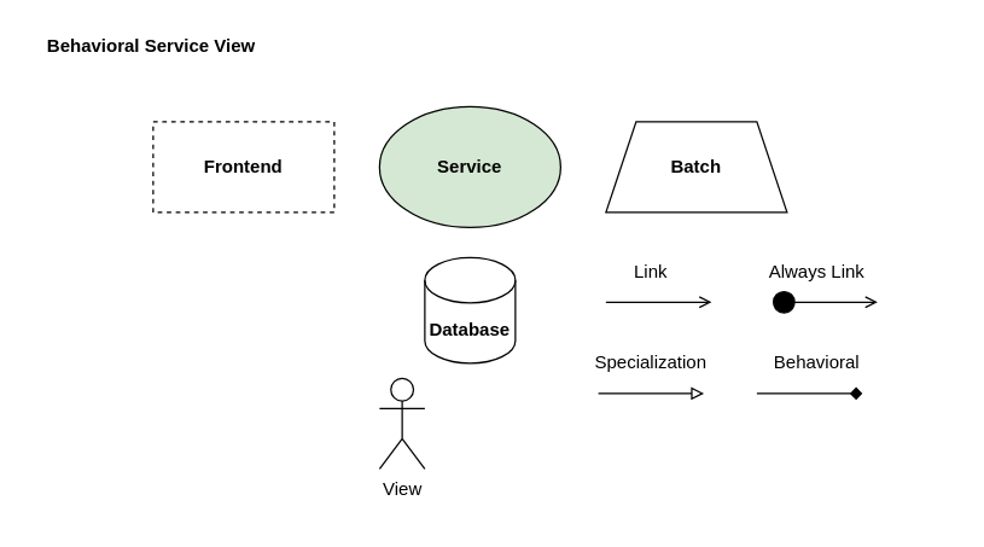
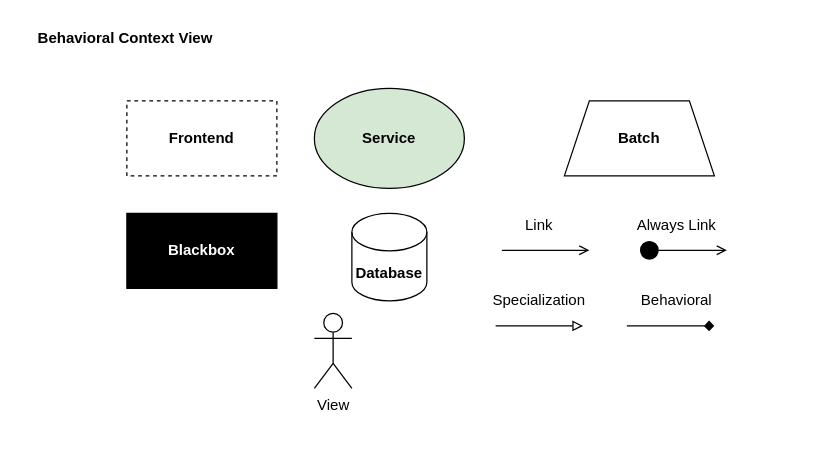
  <mxCell id="0" />
  <mxCell id="1" parent="0" />
  <mxCell id="2" value="" style="rounded=0;whiteSpace=wrap;html=1;fontColor=#000000;fillColor=#FFFFFF;strokeColor=none;" vertex="1" parent="1"><mxGeometry x="20" y="20" width="610" height="320" as="geometry" /></mxCell>
  <mxCell id="3" value="Frontend" style="rounded=0;whiteSpace=wrap;html=1;fontStyle=1;dashed=1;" vertex="1" parent="1"><mxGeometry x="101" y="80" width="120" height="60" as="geometry" /></mxCell>
  <mxCell id="4" value="Service" style="ellipse;whiteSpace=wrap;html=1;fontStyle=1;fillColor=#d5e8d4;" vertex="1" parent="1"><mxGeometry x="251" y="70" width="120" height="80" as="geometry" /></mxCell>
- <mxCell id="5" value="Batch" style="shape=trapezoid;perimeter=trapezoidPerimeter;whiteSpace=wrap;html=1;fixedSize=1;fontStyle=1" vertex="1" parent="1"><mxGeometry x="401" y="80" width="120" height="60" as="geometry" /></mxCell>
+ <mxCell id="5" value="Batch" style="shape=trapezoid;perimeter=trapezoidPerimeter;whiteSpace=wrap;html=1;fixedSize=1;fontStyle=1" vertex="1" parent="1"><mxGeometry x="451" y="80" width="120" height="60" as="geometry" /></mxCell>
+ <mxCell id="6" value="Blackbox" style="rounded=0;whiteSpace=wrap;html=1;fillColor=#000000;fontColor=#FFFFFF;fontStyle=1" vertex="1" parent="1"><mxGeometry x="101" y="170" width="120" height="60" as="geometry" /></mxCell>
  <mxCell id="7" value="Database" style="shape=cylinder3;whiteSpace=wrap;html=1;boundedLbl=1;backgroundOutline=1;size=15;fillColor=#FFFFFF;fontStyle=1" vertex="1" parent="1"><mxGeometry x="281" y="170" width="60" height="70" as="geometry" /></mxCell>
  <mxCell id="8" value="" style="endArrow=open;html=1;fontColor=#000000;endFill=0;" edge="1" parent="1"><mxGeometry width="50" height="50" relative="1" as="geometry"><mxPoint x="401" y="199.5" as="sourcePoint" /><mxPoint x="471" y="199.5" as="targetPoint" /></mxGeometry></mxCell>
  <mxCell id="9" value="" style="endArrow=open;html=1;fontColor=#000000;endFill=0;startArrow=circle;startFill=1;" edge="1" parent="1"><mxGeometry width="50" height="50" relative="1" as="geometry"><mxPoint x="511" y="199.5" as="sourcePoint" /><mxPoint x="581" y="199.5" as="targetPoint" /></mxGeometry></mxCell>
  <mxCell id="10" value="Link" style="text;html=1;strokeColor=none;fillColor=none;align=center;verticalAlign=middle;whiteSpace=wrap;rounded=0;fontColor=#000000;" vertex="1" parent="1"><mxGeometry x="411" y="170" width="40" height="20" as="geometry" /></mxCell>
  <mxCell id="11" value="Always Link" style="text;html=1;strokeColor=none;fillColor=none;align=center;verticalAlign=middle;whiteSpace=wrap;rounded=0;fontColor=#000000;" vertex="1" parent="1"><mxGeometry x="506" y="170" width="70" height="20" as="geometry" /></mxCell>
  <mxCell id="12" value="" style="endArrow=block;html=1;fontColor=#000000;endFill=0;" edge="1" parent="1"><mxGeometry width="50" height="50" relative="1" as="geometry"><mxPoint x="396" y="260" as="sourcePoint" /><mxPoint x="466" y="260" as="targetPoint" /></mxGeometry></mxCell>
  <mxCell id="13" value="" style="endArrow=diamond;html=1;fontColor=#000000;endFill=1;" edge="1" parent="1"><mxGeometry width="50" height="50" relative="1" as="geometry"><mxPoint x="501" y="260" as="sourcePoint" /><mxPoint x="571" y="260" as="targetPoint" /></mxGeometry></mxCell>
  <mxCell id="14" value="Specialization" style="text;html=1;strokeColor=none;fillColor=none;align=center;verticalAlign=middle;whiteSpace=wrap;rounded=0;fontColor=#000000;" vertex="1" parent="1"><mxGeometry x="391" y="230" width="80" height="20" as="geometry" /></mxCell>
  <mxCell id="15" value="Behavioral" style="text;html=1;strokeColor=none;fillColor=none;align=center;verticalAlign=middle;whiteSpace=wrap;rounded=0;fontColor=#000000;" vertex="1" parent="1"><mxGeometry x="501" y="230" width="80" height="20" as="geometry" /></mxCell>
  <mxCell id="16" value="View" style="shape=umlActor;verticalLabelPosition=bottom;verticalAlign=top;html=1;outlineConnect=0;fontColor=#000000;fillColor=#FFFFFF;" vertex="1" parent="1"><mxGeometry x="251" y="250" width="30" height="60" as="geometry" /></mxCell>
- <mxCell id="17" value="Behavioral Service View" style="text;html=1;strokeColor=none;fillColor=none;align=center;verticalAlign=middle;whiteSpace=wrap;rounded=0;fontColor=#000000;fontStyle=1" vertex="1" parent="1"><mxGeometry x="20" y="20" width="160" height="20" as="geometry" /></mxCell>
+ <mxCell id="17" value="Behavioral Context View" style="text;html=1;strokeColor=none;fillColor=none;align=center;verticalAlign=middle;whiteSpace=wrap;rounded=0;fontColor=#000000;fontStyle=1" vertex="1" parent="1"><mxGeometry x="20" y="20" width="160" height="20" as="geometry" /></mxCell>
